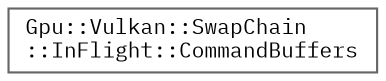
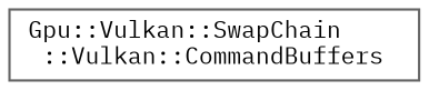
  digraph {
    rankdir=TB
    fontname="IBM Plex Mono"
-   n1 [color=grey40 fillcolor=white fontname="IBM Plex Mono" fontsize=10 height=0.2 label="Gpu::Vulkan::SwapChain\l::InFlight::CommandBuffers" shape=box style=filled width=0.4]
+   n1 [color=grey40 fillcolor=white fontname="IBM Plex Mono" fontsize=10 height=0.2 label="Gpu::Vulkan::SwapChain\l::Vulkan::CommandBuffers" shape=box style=filled width=0.4]
  }
